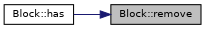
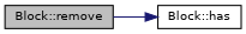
  digraph {
    rankdir=LR
    node [color=black fontname=Helvetica fontsize=10 shape=record style=filled]
    n1 [fillcolor=grey75 fontcolor=black height=0.2 label="Block::remove" width=0.4]
    n2 [fillcolor=white height=0.2 label="Block::has" width=0.4]
-   n2 -> n1 [color=midnightblue fontname=Helvetica fontsize=10 labelfontname=Helvetica labelfontsize=10 style=solid]
+   n1 -> n2 [color=midnightblue fontname=Helvetica fontsize=10 labelfontname=Helvetica labelfontsize=10 style=solid]
  }
